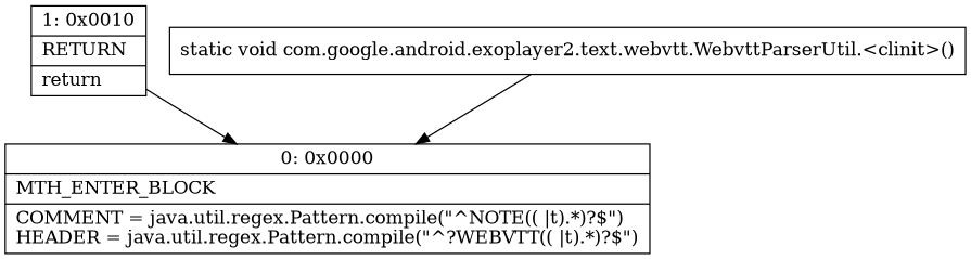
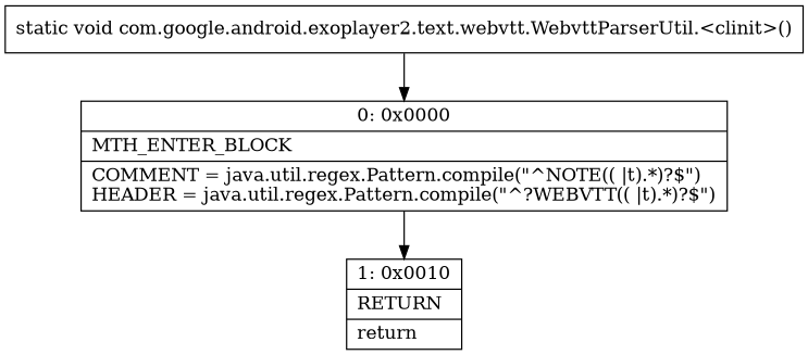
  digraph {
    node [shape=record]
    n1 [label="{0\:\ 0x0000|MTH_ENTER_BLOCK\l|COMMENT = java.util.regex.Pattern.compile(\"^NOTE(( \|t).*)?$\")\lHEADER = java.util.regex.Pattern.compile(\"^﻿?WEBVTT(( \|t).*)?$\")\l}"]
    n2 [label="{1\:\ 0x0010|RETURN\l|return\l}"]
    n3 [label="{static void com.google.android.exoplayer2.text.webvtt.WebvttParserUtil.\<clinit\>() }"]
-   n2 -> n1
+   n1 -> n2
    n3 -> n1
  }
